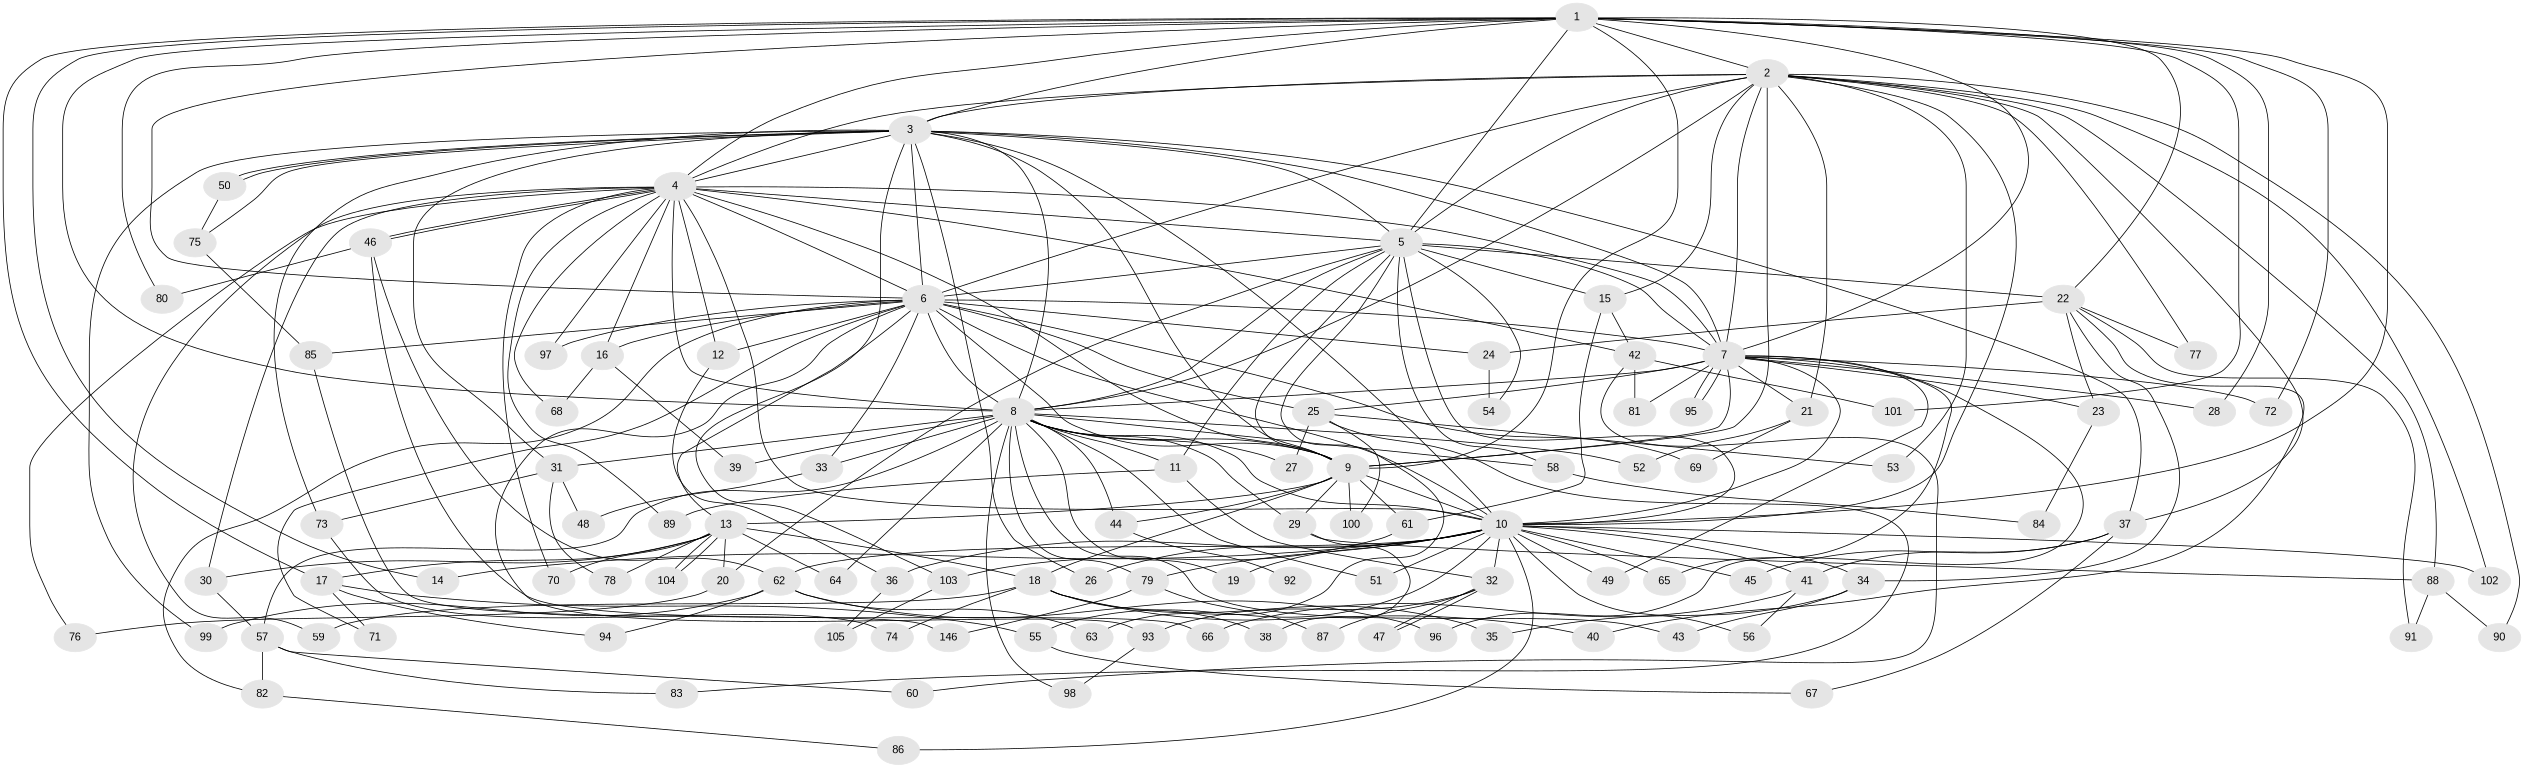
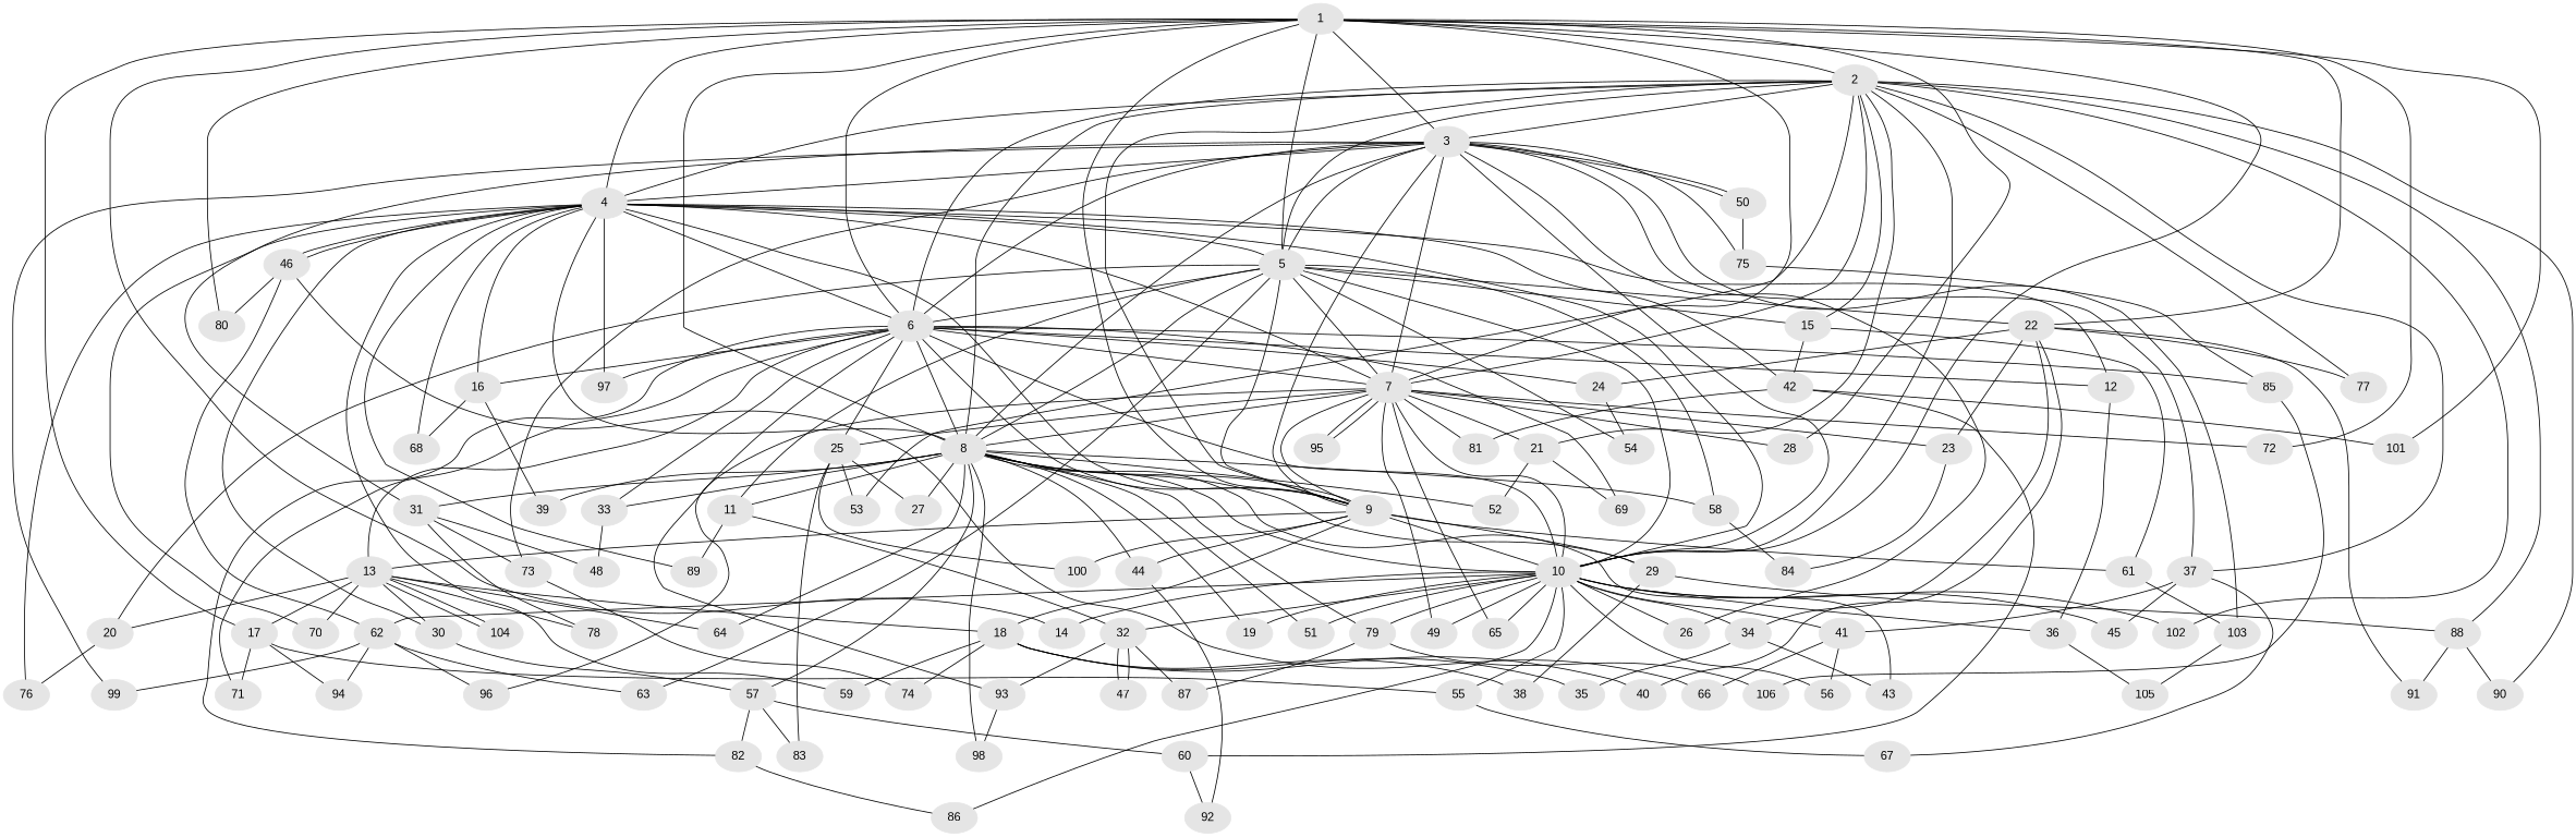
  graph {
    fontname="Liberation Sans"
    node [color=gray90 fontname="Liberation Sans" style=filled]
    edge [fontname="Liberation Sans"]
    1
    2
    3
    4
    5
    6
    7
    8
    9
    10
    14
    17
    22
    28
    72
    80
    101
    15
    21
    37
    53
    77
    88
    90
    102
    26
    31
    50
    73
    75
    99
    103
    12
    16
    30
    42
    46
    59
    68
    70
    76
    89
    97
    11
    20
    54
    58
    63
    13
    24
    25
    33
    69
    71
    82
    85
    93
    23
    49
    65
    81
    95
    96
    19
    27
    29
    39
    43
    44
    51
    52
    57
    64
    79
    98
    18
    61
    100
    32
    34
    36
    41
    45
    55
    56
    62
    86
    94
    40
    91
    67
    78
    48
    74
    105
    60
    66
    84
    104
    83
-   106 [label=146]
+   106
    38
    92
    87
    35
    47
    1 -- 2
    1 -- 3
    1 -- 4
    1 -- 5
    1 -- 6
    1 -- 7
    1 -- 8
    1 -- 9
    1 -- 10
    1 -- 14
    1 -- 17
    1 -- 22
    1 -- 28
    1 -- 72
    1 -- 80
    1 -- 101
    2 -- 3
    2 -- 4
    2 -- 5
    2 -- 6
    2 -- 7
    2 -- 8
    2 -- 9
    2 -- 10
    2 -- 15
    2 -- 21
    2 -- 37
    2 -- 53
    2 -- 77
    2 -- 88
    2 -- 90
    2 -- 102
    3 -- 4
    3 -- 5
    3 -- 6
    3 -- 7
    3 -- 8
    3 -- 9
    3 -- 10
    3 -- 37
    3 -- 26
    3 -- 31
    3 -- 50
    3 -- 50
    3 -- 73
    3 -- 75
    3 -- 99
    3 -- 103
    4 -- 5
    4 -- 6
    4 -- 7
    4 -- 8
    4 -- 9
    4 -- 10
    4 -- 12
    4 -- 16
    4 -- 30
    4 -- 42
    4 -- 46
    4 -- 46
    4 -- 59
    4 -- 68
    4 -- 70
    4 -- 76
    4 -- 89
    4 -- 97
    5 -- 6
    5 -- 7
    5 -- 8
    5 -- 9
    5 -- 10
    5 -- 22
    5 -- 15
    5 -- 11
    5 -- 20
    5 -- 54
    5 -- 58
    5 -- 63
    6 -- 7
    6 -- 8
    6 -- 9
    6 -- 10
    6 -- 12
    6 -- 16
    6 -- 97
    6 -- 13
    6 -- 24
    6 -- 25
    6 -- 33
    6 -- 69
    6 -- 71
    6 -- 82
    6 -- 85
    6 -- 93
    7 -- 8
    7 -- 9
    7 -- 10
    7 -- 28
    7 -- 72
    7 -- 21
    7 -- 25
    7 -- 23
    7 -- 49
    7 -- 65
    7 -- 81
    7 -- 95
    7 -- 95
    7 -- 96
    8 -- 9
    8 -- 10
    8 -- 31
    8 -- 11
    8 -- 58
    8 -- 33
    8 -- 19
    8 -- 27
    8 -- 29
    8 -- 39
    8 -- 43
    8 -- 44
    8 -- 51
    8 -- 52
    8 -- 57
    8 -- 64
    8 -- 79
    8 -- 98
    9 -- 10
    9 -- 13
    9 -- 29
    9 -- 44
    9 -- 18
    9 -- 61
    9 -- 100
    10 -- 14
    10 -- 102
    10 -- 26
    10 -- 49
    10 -- 65
    10 -- 19
    10 -- 51
    10 -- 79
    10 -- 32
    10 -- 34
    10 -- 36
    10 -- 41
    10 -- 45
    10 -- 55
    10 -- 56
    10 -- 62
    10 -- 86
    17 -- 71
    17 -- 55
    17 -- 94
    22 -- 77
    22 -- 24
    22 -- 23
    22 -- 34
    22 -- 40
    22 -- 91
    15 -- 42
    15 -- 61
    21 -- 69
    21 -- 52
    37 -- 41
    37 -- 45
    37 -- 67
    88 -- 90
    88 -- 91
    31 -- 73
    31 -- 78
    31 -- 48
    50 -- 75
    73 -- 74
    75 -- 85
    103 -- 105
    12 -- 36
    16 -- 68
    16 -- 39
    30 -- 57
    42 -- 101
    42 -- 81
    42 -- 60
    46 -- 80
    46 -- 62
    46 -- 66
    11 -- 89
    11 -- 32
    20 -- 76
    58 -- 84
    13 -- 17
    13 -- 30
    13 -- 70
    13 -- 20
    13 -- 64
    13 -- 18
    13 -- 78
    13 -- 104
    13 -- 104
    24 -- 54
    25 -- 53
    25 -- 27
    25 -- 100
    25 -- 83
    33 -- 48
    82 -- 86
    85 -- 106
    93 -- 98
    23 -- 84
    29 -- 88
    29 -- 38
    44 -- 92
    57 -- 82
    57 -- 60
    57 -- 83
    79 -- 106
    79 -- 87
    18 -- 59
    18 -- 40
    18 -- 74
    18 -- 38
    18 -- 35
    61 -- 103
    32 -- 93
    32 -- 87
    32 -- 47
    32 -- 47
    34 -- 43
    34 -- 35
    36 -- 105
    41 -- 56
    41 -- 66
    55 -- 67
    62 -- 99
    62 -- 63
    62 -- 96
    62 -- 94
+   60 -- 92
  }
